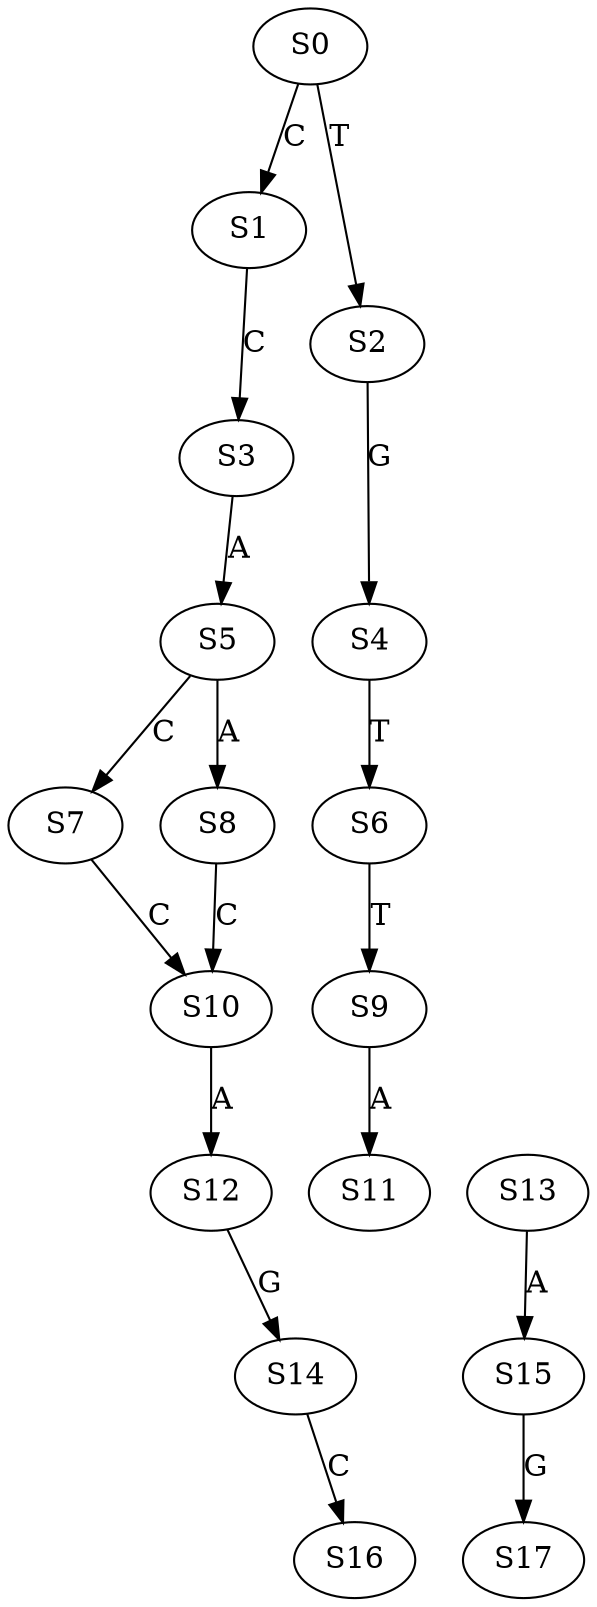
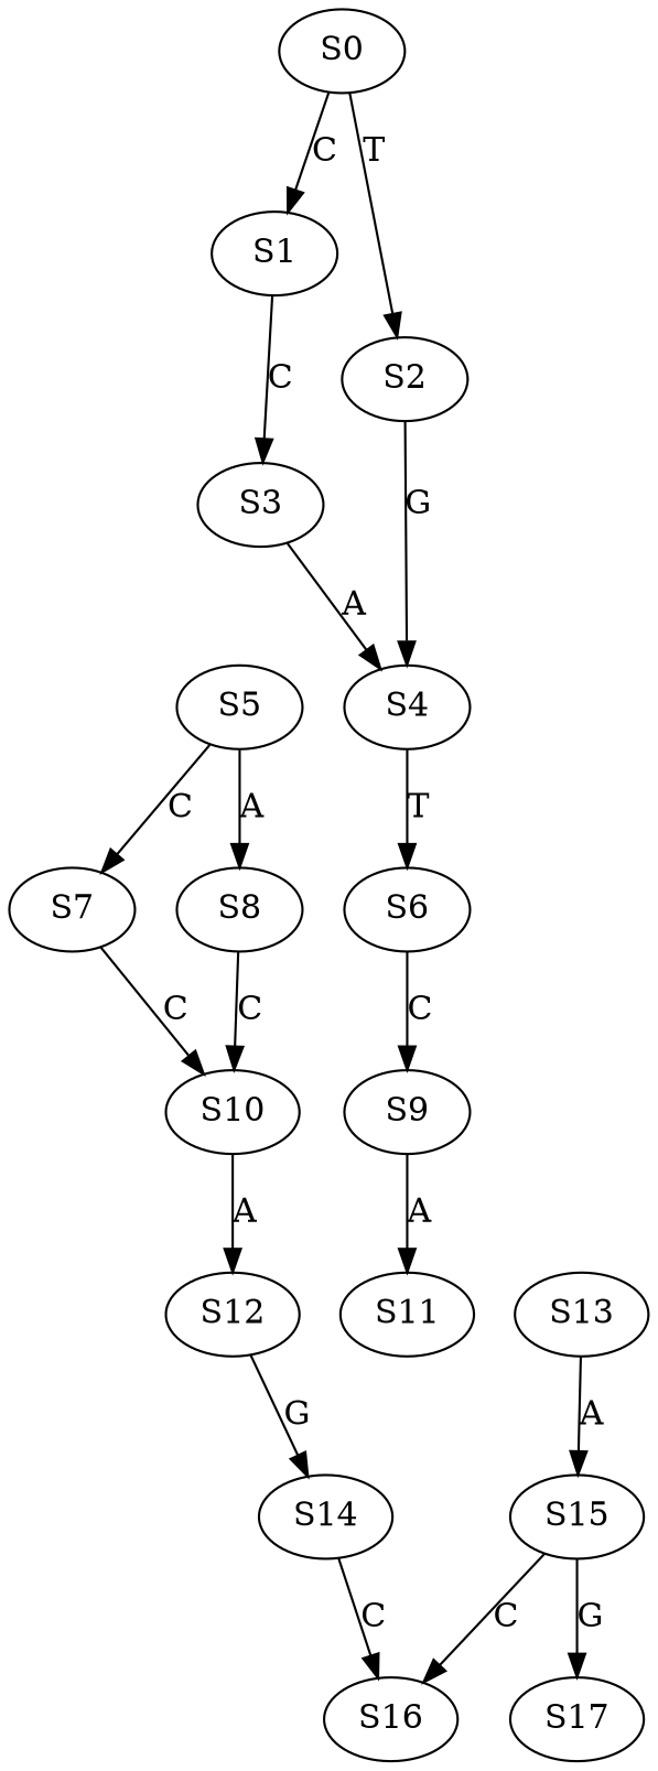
  strict digraph {
    S0
    S1
    S2
    S3
    S4
    S5
    S6
    S7
    S8
    S9
    S10
    S11
    S12
    S14
    S13
    S15
    S16
    S17
    S0 -> S1 [label=C]
    S0 -> S2 [label=T]
    S1 -> S3 [label=C]
    S2 -> S4 [label=G]
-   S3 -> S5 [label=A]
+   S3 -> S4 [label=A]
    S4 -> S6 [label=T]
    S5 -> S7 [label=C]
    S5 -> S8 [label=A]
-   S6 -> S9 [label=T]
+   S6 -> S9 [label=C]
    S7 -> S10 [label=C]
    S8 -> S10 [label=C]
    S9 -> S11 [label=A]
    S10 -> S12 [label=A]
    S12 -> S14 [label=G]
    S14 -> S16 [label=C]
    S13 -> S15 [label=A]
+   S15 -> S16 [label=C]
    S15 -> S17 [label=G]
  }
